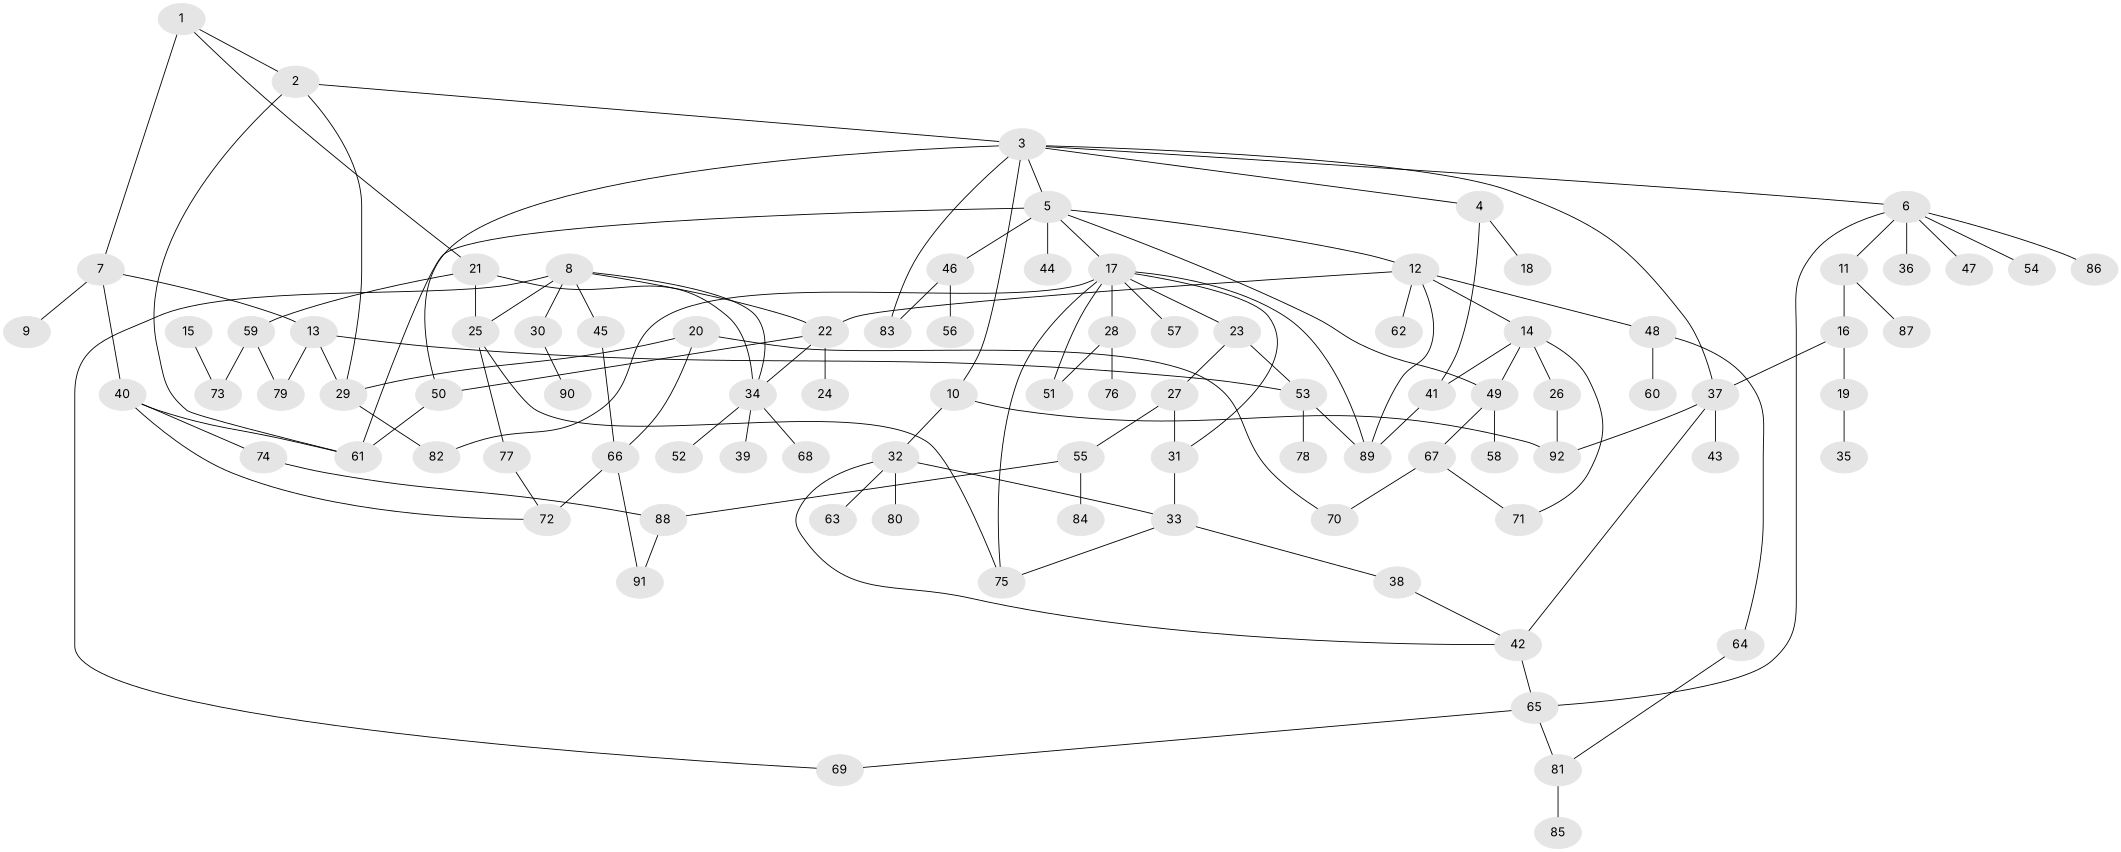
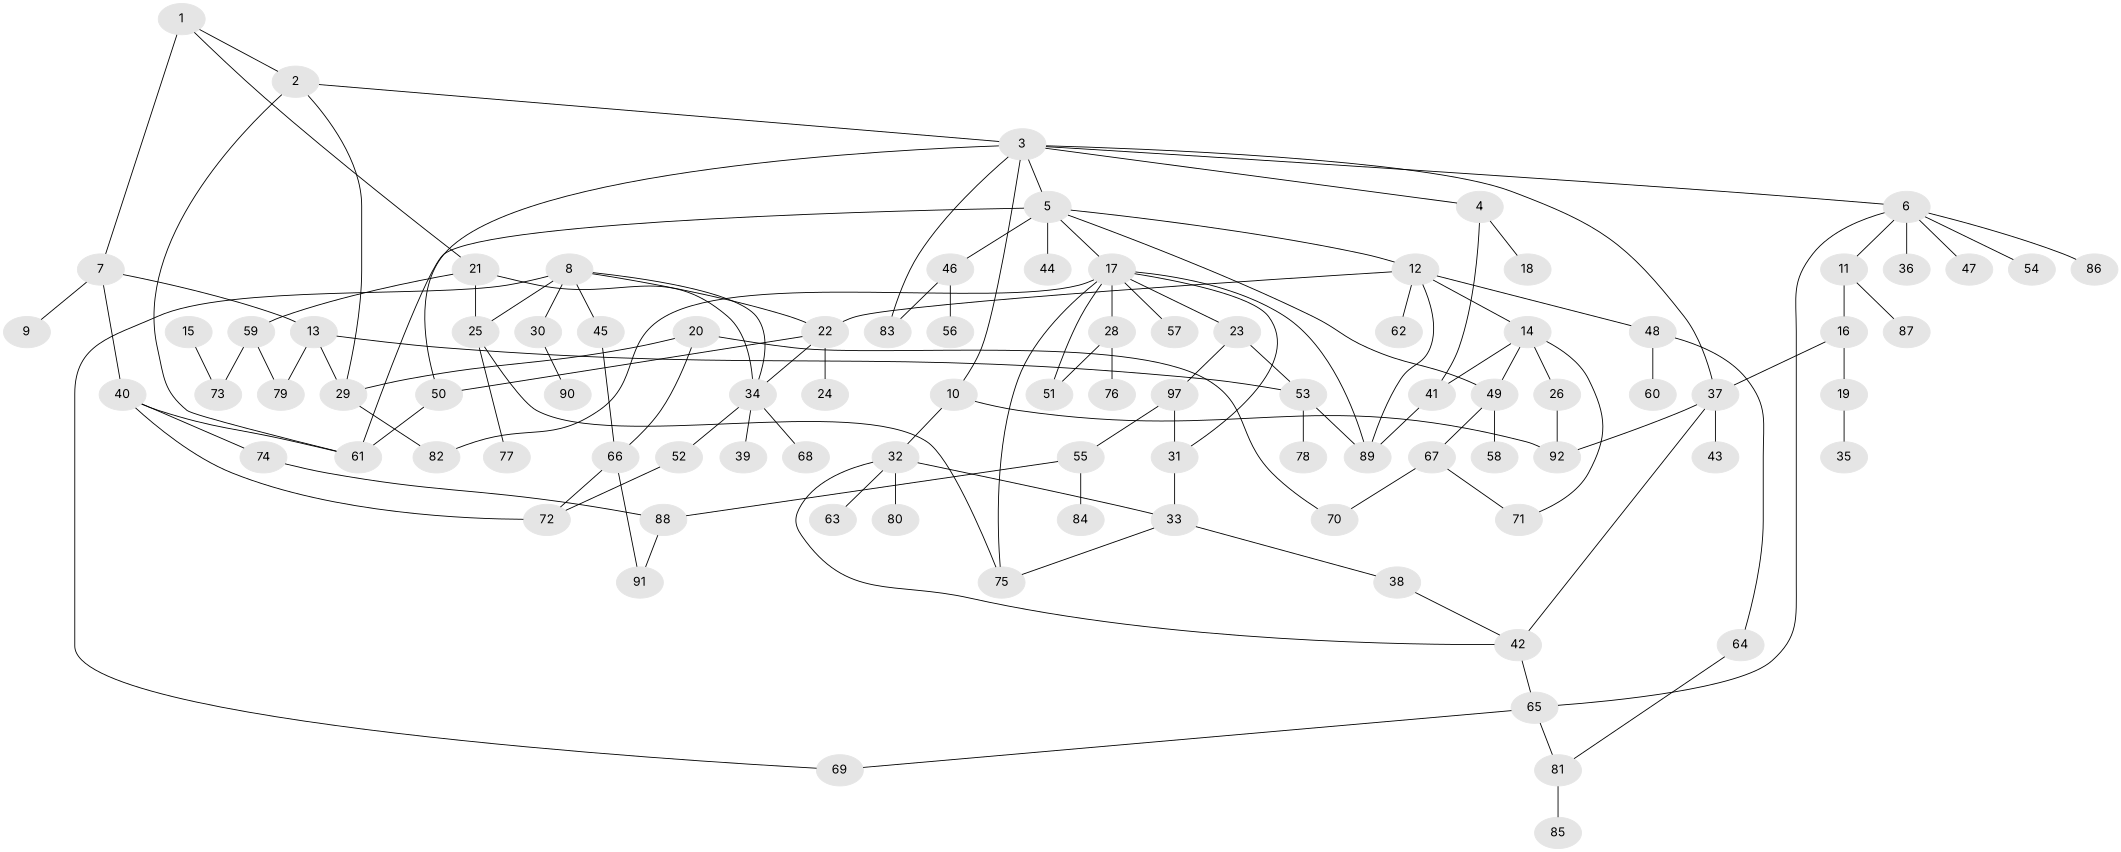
  graph {
    fontname=Inter
    node [color=gray90 fontname=Inter style=filled]
    edge [fontname=Inter]
    1
    2
    7
    21
    3
    29
    61
    9
    13
    40
    8
    22
    25
    30
    34
    45
    69
    59
    4
    5
    6
    10
    37
    50
    83
    82
    18
    41
    12
    17
    44
    46
    49
    11
    36
    47
    54
    65
    86
    32
    92
    42
    43
    89
    14
    48
    62
    23
    28
    31
    51
    57
    75
    56
    58
    67
    16
    87
    81
    53
    79
    72
    74
    24
    77
    90
    39
    52
    68
    66
    33
    63
    80
    19
    26
    71
    60
    64
    15
    73
    78
    35
    20
    70
-   27
+   27 [label=97]
    76
    91
    55
    84
    88
    38
    85
    1 -- 2
    1 -- 7
    1 -- 21
    2 -- 3
    2 -- 29
    2 -- 61
    7 -- 9
    7 -- 13
    7 -- 40
    21 -- 25
    21 -- 34
    21 -- 59
    3 -- 4
    3 -- 5
    3 -- 6
    3 -- 10
    3 -- 37
    3 -- 50
    3 -- 83
    29 -- 82
    13 -- 29
    13 -- 53
    13 -- 79
    40 -- 61
    40 -- 72
    40 -- 74
    8 -- 22
    8 -- 25
    8 -- 30
    8 -- 34
    8 -- 45
    8 -- 69
    22 -- 34
    22 -- 50
    22 -- 24
    25 -- 75
    25 -- 77
    30 -- 90
    34 -- 39
    34 -- 52
    34 -- 68
    45 -- 66
    59 -- 79
    59 -- 73
    4 -- 18
    4 -- 41
    5 -- 61
    5 -- 12
    5 -- 17
    5 -- 44
    5 -- 46
    5 -- 49
    6 -- 11
    6 -- 36
    6 -- 47
    6 -- 54
    6 -- 65
    6 -- 86
    10 -- 32
    10 -- 92
    37 -- 92
    37 -- 42
    37 -- 43
    50 -- 61
    41 -- 89
    12 -- 22
    12 -- 89
    12 -- 14
    12 -- 48
    12 -- 62
    17 -- 82
    17 -- 89
    17 -- 23
    17 -- 28
    17 -- 31
    17 -- 51
    17 -- 57
    17 -- 75
    46 -- 83
    46 -- 56
    49 -- 58
    49 -- 67
    11 -- 16
    11 -- 87
    65 -- 69
    65 -- 81
    32 -- 42
    32 -- 33
    32 -- 63
    32 -- 80
    42 -- 65
    14 -- 41
    14 -- 49
    14 -- 26
    14 -- 71
    48 -- 60
    48 -- 64
    23 -- 53
    23 -- 27
    28 -- 51
    28 -- 76
    31 -- 33
    67 -- 71
    67 -- 70
    16 -- 37
    16 -- 19
    81 -- 85
    53 -- 89
    53 -- 78
    74 -- 88
-   77 -- 72
+   52 -- 72
    66 -- 72
    66 -- 91
    33 -- 75
    33 -- 38
    19 -- 35
    26 -- 92
    64 -- 81
    15 -- 73
    20 -- 29
    20 -- 66
    20 -- 70
    27 -- 31
    27 -- 55
    55 -- 84
    55 -- 88
    88 -- 91
    38 -- 42
  }
